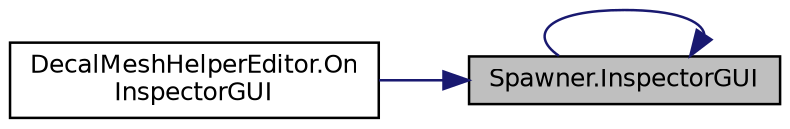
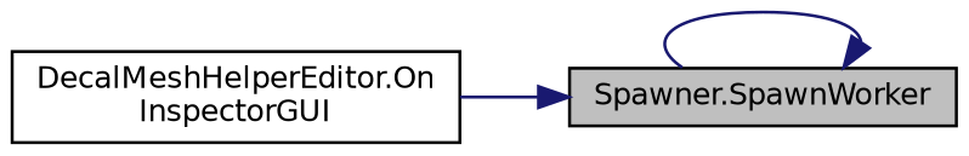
  digraph {
    rankdir=RL
    node [color=black fontname=Helvetica fontsize=10 shape=record style=filled]
    edge [color=midnightblue dir=back fontname=Helvetica fontsize=10 labelfontname=Helvetica labelfontsize=10 style=solid]
-   n1 [fillcolor=grey75 fontcolor=black height=0.2 label="Spawner.InspectorGUI" width=0.4]
+   n1 [fillcolor=grey75 fontcolor=black height=0.2 label="Spawner.SpawnWorker" width=0.4]
    n2 [fillcolor=white height=0.2 label="DecalMeshHelperEditor.On\lInspectorGUI" width=0.4]
    n1 -> n1
    n1 -> n2
  }
